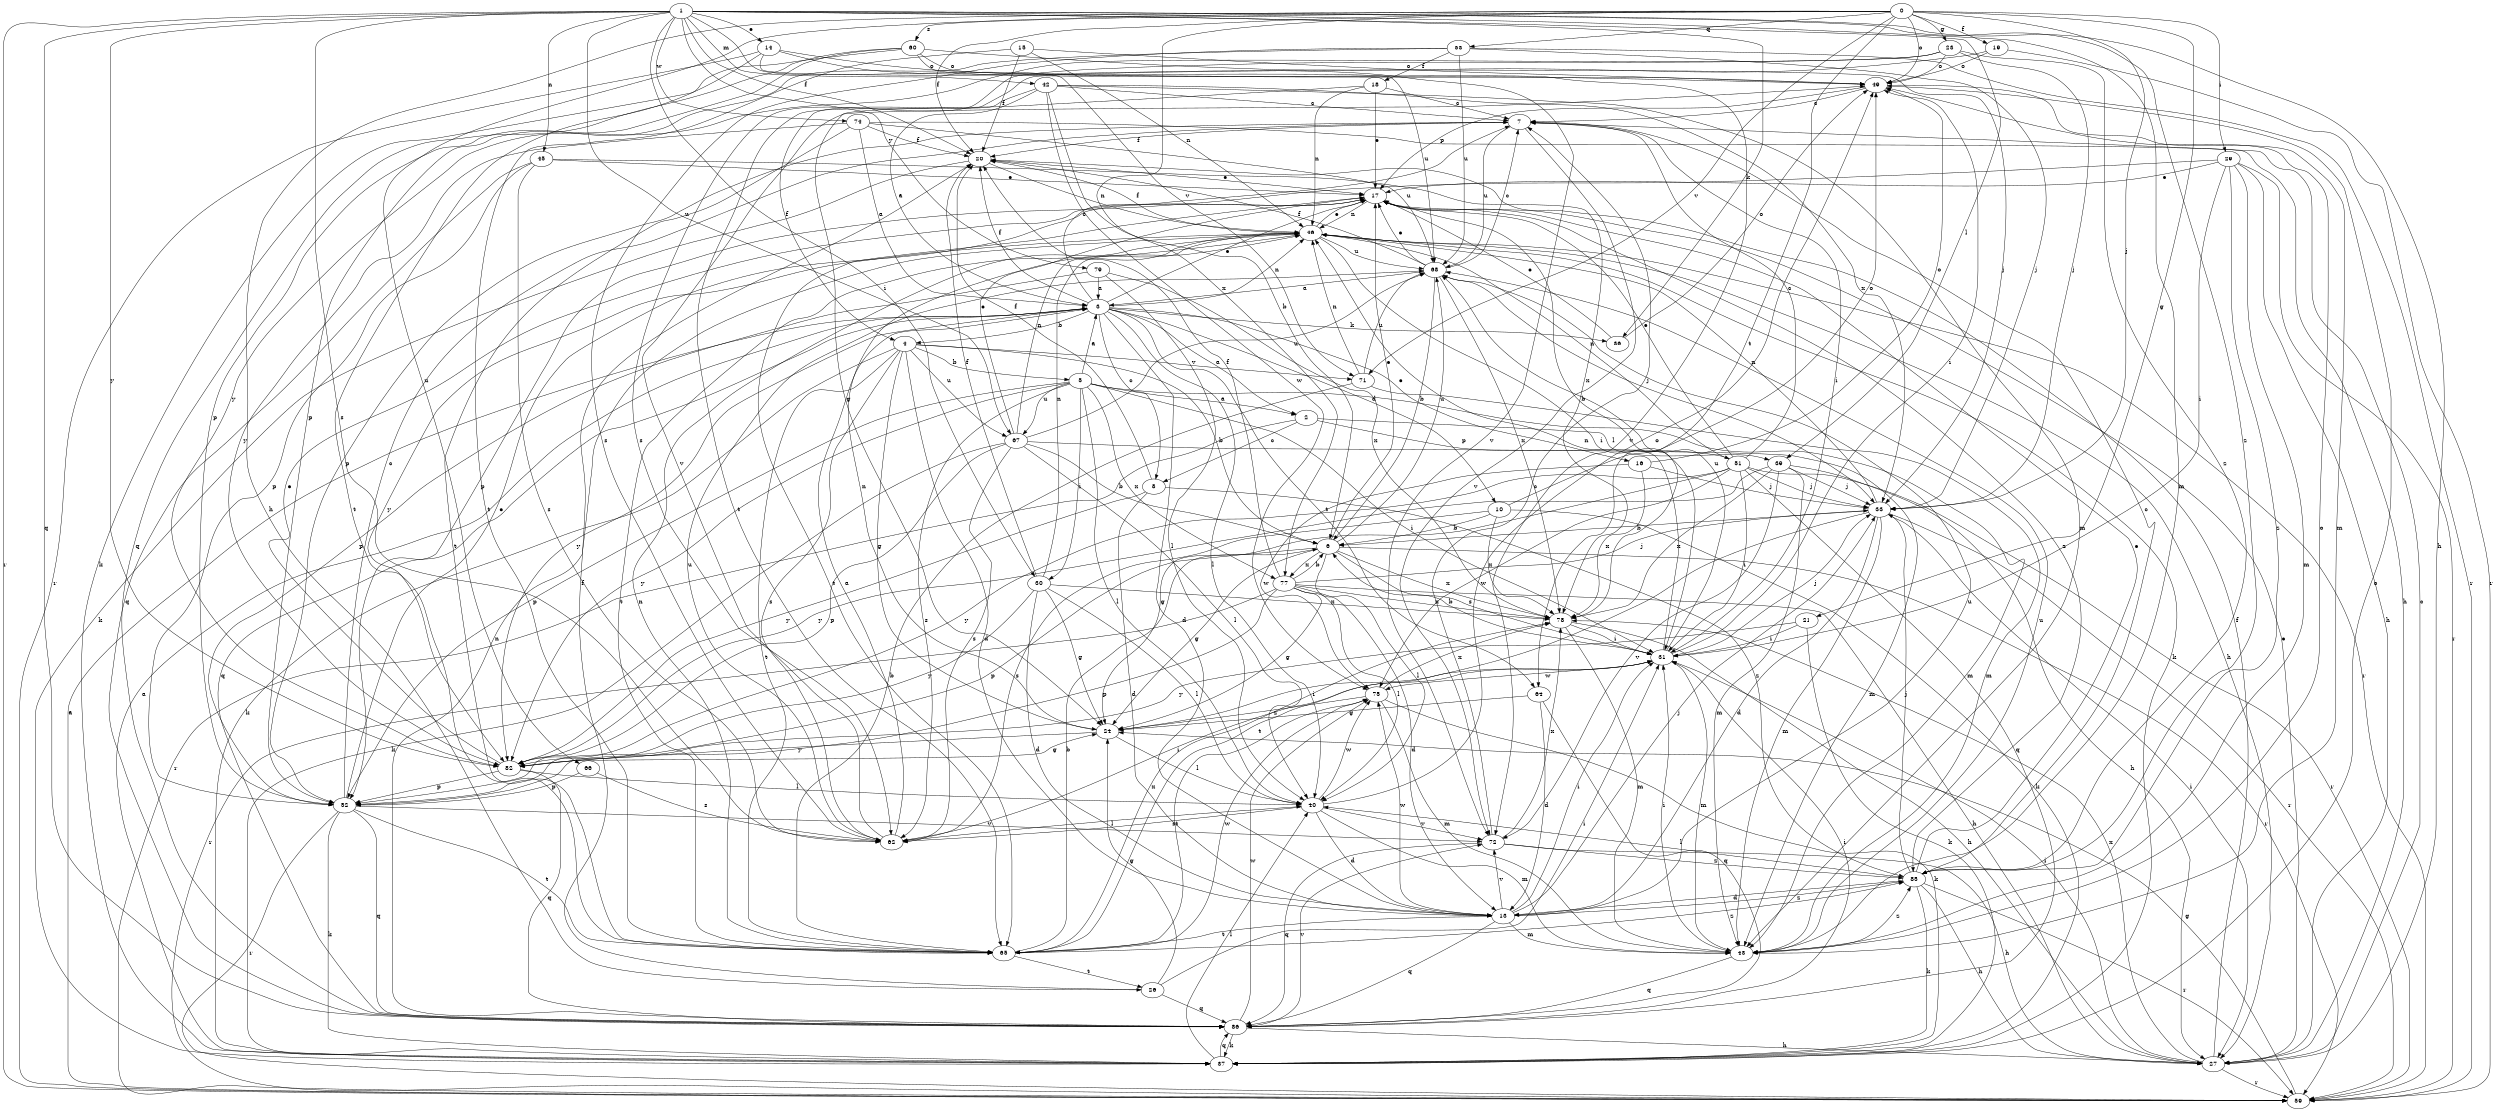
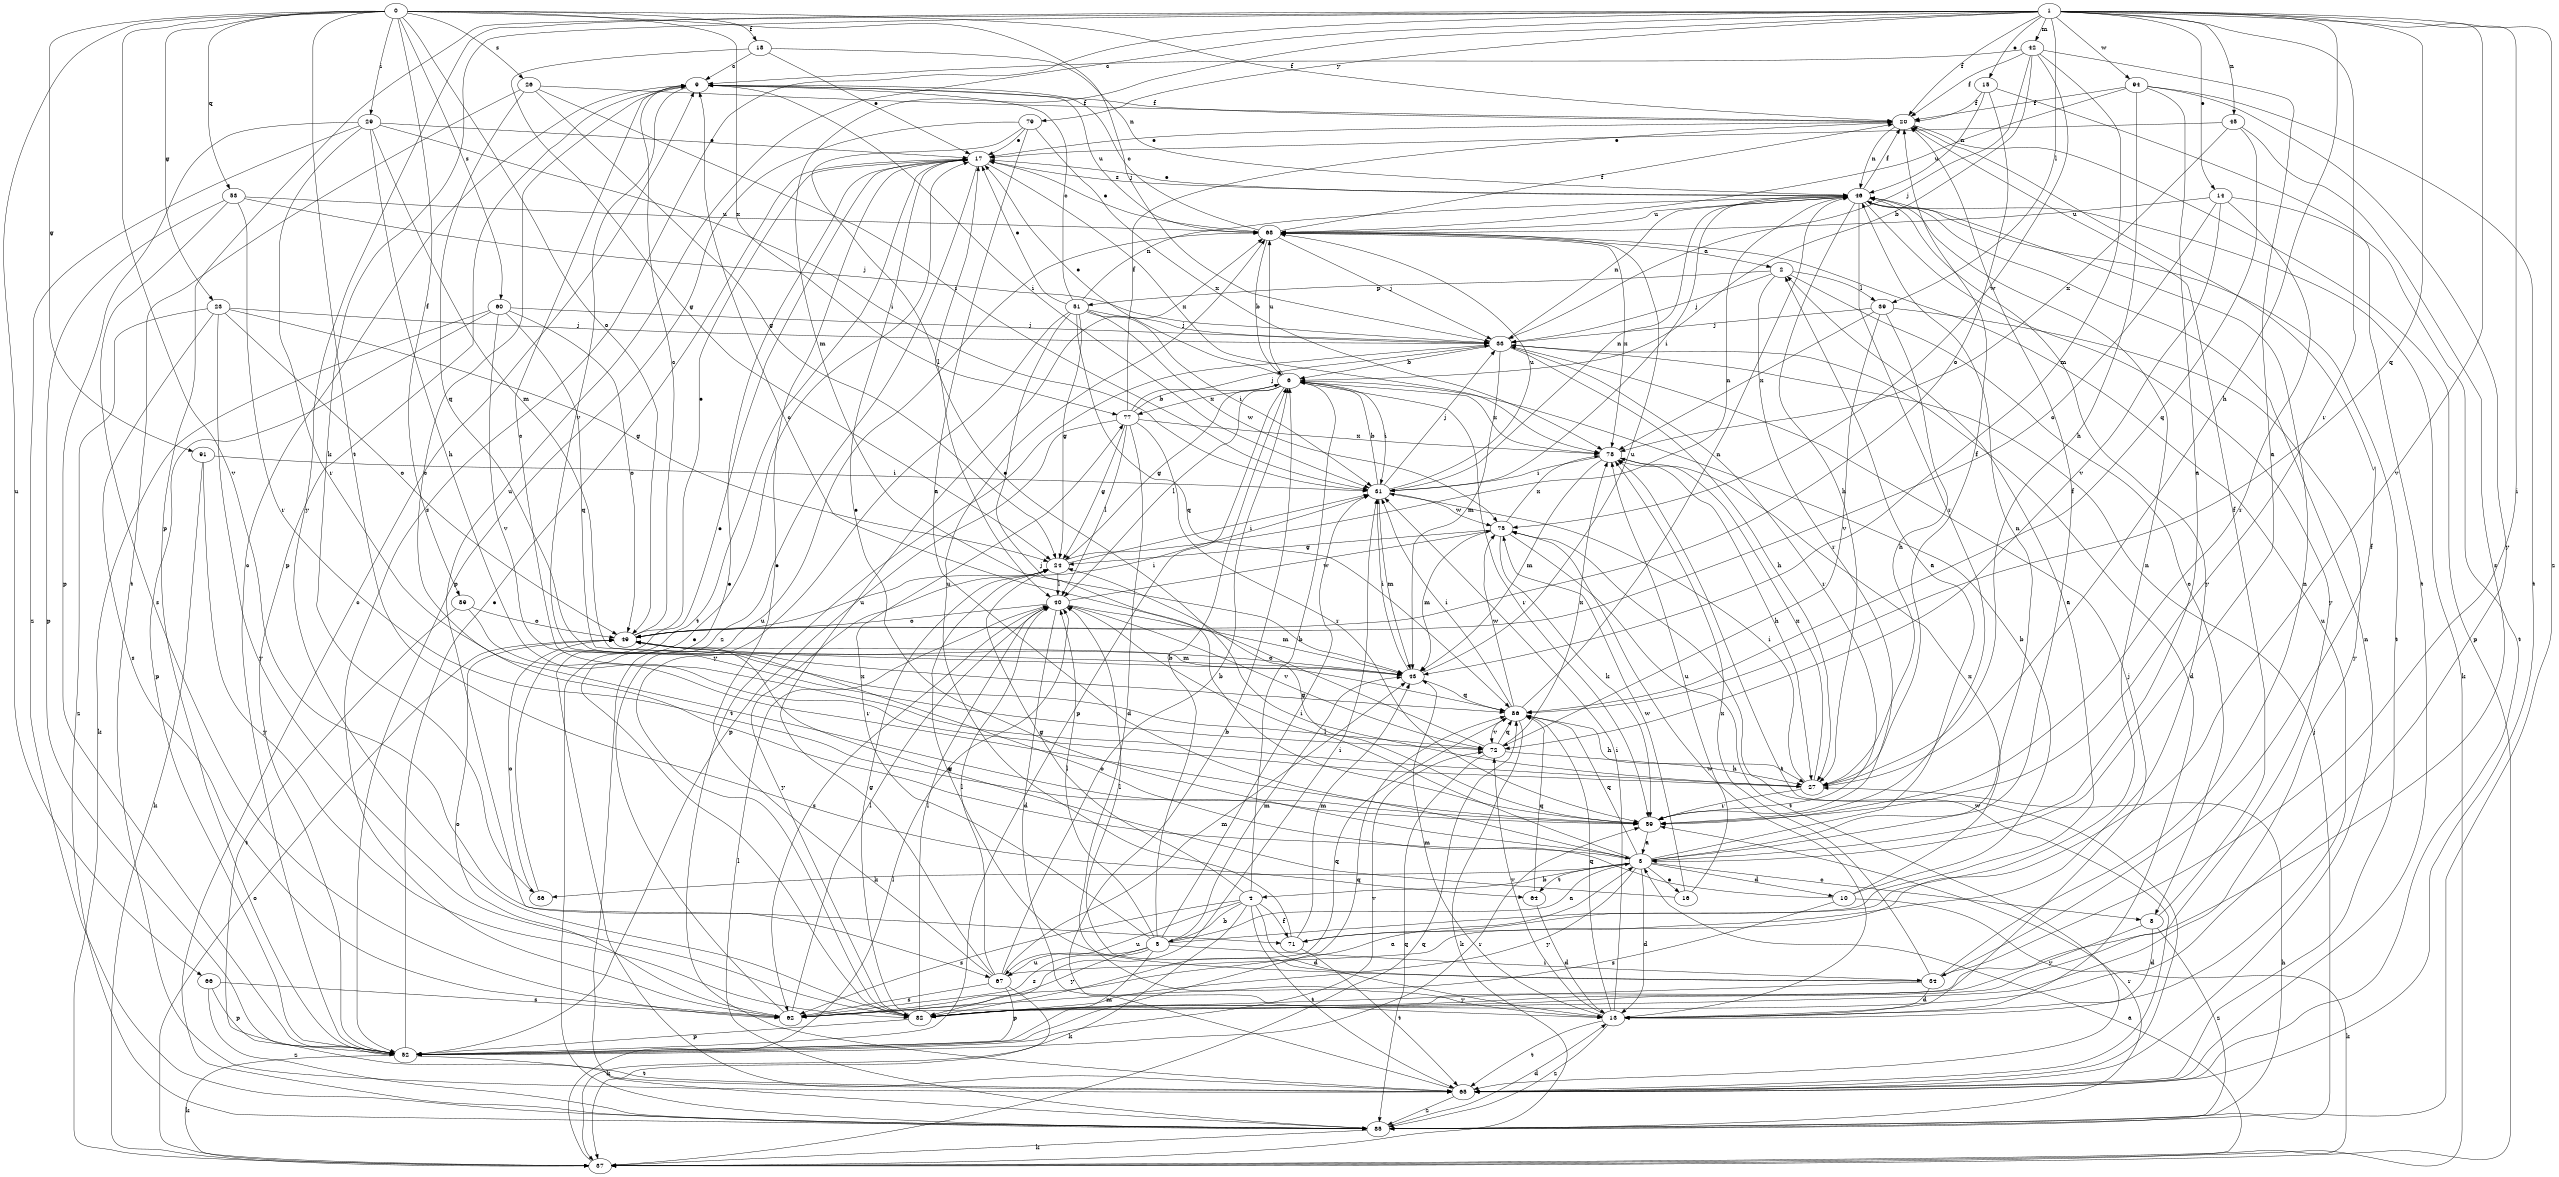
  strict digraph {
    0
    18
-   19
+   19 [label=89]
    20
-   21
+   21 [label=91]
    23
    26
    29
    33
    49
    53
    60
    64
    66
    71
    77
-   9 [label=7]
+   9
    17
    46
    24
    59
    65
    37
    82
    31
    62
    85
    n28 [label=86]
    27
    43
    52
    13
    6
    68
    72
    40
    78
    1
    14
    15
-   30
+   30 [label=34]
    36
    39
    42
    45
    67
-   74
+   74 [label=94]
    79
    3
    75
    2
    8
    51
    4
    10
    16
    5
-   53 -> 18 [label=f]
+   0 -> 18 [label=f]
    0 -> 19 [label=f]
    0 -> 20 [label=f]
    0 -> 21 [label=g]
    0 -> 23 [label=g]
-   0 -> 26 [label=h]
+   0 -> 26 [label=s]
    0 -> 29 [label=i]
    0 -> 33 [label=j]
    0 -> 49 [label=o]
    0 -> 53 [label=q]
    0 -> 60 [label=s]
    0 -> 64 [label=t]
    0 -> 66 [label=u]
    0 -> 71 [label=v]
    0 -> 77 [label=x]
    18 -> 9 [label=c]
    18 -> 17 [label=e]
    18 -> 46 [label=n]
    18 -> 24 [label=g]
    19 -> 49 [label=o]
    19 -> 59 [label=r]
    19 -> 65 [label=t]
    20 -> 17 [label=e]
    20 -> 46 [label=n]
-   20 -> 37 [label=k]
+   20 -> 37 [label=p]
    21 -> 37 [label=k]
    21 -> 82 [label=y]
    21 -> 31 [label=i]
    23 -> 33 [label=j]
    23 -> 49 [label=o]
-   64 -> 24 [label=g]
+   23 -> 24 [label=g]
    23 -> 82 [label=y]
    23 -> 62 [label=s]
    23 -> 85 [label=z]
    26 -> 20 [label=f]
    26 -> 24 [label=g]
-   65 -> 26 [label=t]
+   26 -> 65 [label=t]
    26 -> 31 [label=i]
    26 -> n28 [label=q]
    29 -> 17 [label=e]
    29 -> 59 [label=r]
    29 -> 31 [label=i]
    29 -> 85 [label=z]
    29 -> 27 [label=h]
    29 -> 43 [label=m]
    29 -> 52 [label=p]
    33 -> 46 [label=n]
    33 -> 59 [label=r]
    33 -> 65 [label=t]
-   33 -> 27 [label=i]
+   33 -> 27 [label=h]
    33 -> 43 [label=m]
    33 -> 13 [label=d]
    33 -> 6 [label=b]
    49 -> 9 [label=c]
-   49 -> 17 [label=p]
-   31 -> 49 [label=i]
+   49 -> 17 [label=e]
+   49 -> 31 [label=i]
    49 -> 43 [label=m]
    53 -> 33 [label=j]
    53 -> 59 [label=r]
    53 -> 62 [label=s]
    53 -> 52 [label=p]
    53 -> 68 [label=u]
    60 -> 33 [label=j]
    60 -> 49 [label=o]
    60 -> 37 [label=k]
    60 -> n28 [label=q]
    60 -> 52 [label=p]
    60 -> 72 [label=v]
    64 -> n28 [label=q]
    64 -> 13 [label=d]
    66 -> 62 [label=s]
    66 -> 52 [label=p]
    71 -> 46 [label=n]
-   71 -> 65 [label=b]
+   71 -> 65 [label=t]
    71 -> 43 [label=m]
    71 -> 68 [label=u]
    77 -> 20 [label=f]
    77 -> 33 [label=j]
    77 -> 24 [label=g]
    77 -> 59 [label=r]
-   77 -> 27 [label=h]
    77 -> 52 [label=p]
    77 -> 13 [label=d]
    77 -> 6 [label=b]
    77 -> 40 [label=l]
    77 -> 78 [label=x]
    9 -> 20 [label=f]
    9 -> 31 [label=i]
    9 -> 52 [label=p]
    9 -> 68 [label=u]
    9 -> 72 [label=v]
-   17 -> 46 [label=n]
+   17 -> 46 [label=s]
    17 -> 65 [label=t]
    17 -> 85 [label=z]
-   17 -> 78 [label=b]
+   17 -> 78 [label=x]
    46 -> 20 [label=f]
    46 -> 17 [label=e]
    46 -> 59 [label=r]
    46 -> 65 [label=t]
    46 -> 37 [label=k]
    46 -> 82 [label=y]
    46 -> 31 [label=i]
    46 -> 27 [label=h]
    46 -> 68 [label=u]
    24 -> 46 [label=n]
    24 -> 82 [label=y]
    24 -> 31 [label=i]
    24 -> 40 [label=l]
    59 -> 24 [label=g]
    59 -> 3 [label=a]
    65 -> 46 [label=n]
    65 -> 85 [label=z]
    65 -> 6 [label=b]
-   65 -> 78 [label=x]
+   65 -> 78 [label=t]
    65 -> 75 [label=w]
    37 -> 49 [label=o]
    37 -> n28 [label=q]
    37 -> 40 [label=l]
    37 -> 3 [label=a]
    82 -> 17 [label=e]
    82 -> 24 [label=g]
    82 -> n28 [label=q]
    82 -> 52 [label=p]
    82 -> 40 [label=l]
    31 -> 33 [label=j]
    31 -> 46 [label=n]
    31 -> 43 [label=m]
    31 -> 6 [label=b]
    31 -> 68 [label=u]
    31 -> 75 [label=w]
-   62 -> 49 [label=v]
+   62 -> 49 [label=o]
    62 -> 31 [label=i]
    62 -> 68 [label=u]
    62 -> 40 [label=l]
    62 -> 3 [label=a]
    85 -> 33 [label=j]
    85 -> 9 [label=c]
    85 -> 17 [label=e]
    85 -> 59 [label=r]
    85 -> 37 [label=k]
    85 -> 27 [label=h]
    85 -> 13 [label=d]
    85 -> 40 [label=l]
    n28 -> 46 [label=n]
    n28 -> 37 [label=k]
    n28 -> 31 [label=i]
    n28 -> 27 [label=h]
    n28 -> 72 [label=v]
    n28 -> 75 [label=w]
    27 -> 20 [label=f]
    27 -> 9 [label=c]
    27 -> 17 [label=e]
    27 -> 59 [label=r]
    27 -> 31 [label=i]
    27 -> 78 [label=x]
    43 -> 49 [label=o]
    43 -> 31 [label=i]
-   43 -> 85 [label=z]
+   66 -> 85 [label=z]
    43 -> n28 [label=q]
    43 -> 68 [label=u]
    52 -> 9 [label=c]
    52 -> 17 [label=e]
    52 -> 59 [label=r]
    52 -> 65 [label=t]
    52 -> 37 [label=k]
    52 -> n28 [label=q]
    52 -> 72 [label=v]
    13 -> 33 [label=j]
    13 -> 65 [label=t]
    13 -> 31 [label=i]
    13 -> 85 [label=z]
    13 -> n28 [label=q]
    13 -> 43 [label=m]
    13 -> 68 [label=u]
    13 -> 72 [label=v]
    13 -> 75 [label=w]
    6 -> 77 [label=x]
    6 -> 17 [label=e]
    6 -> 24 [label=g]
    6 -> 59 [label=r]
-   6 -> 31 [label=s]
+   6 -> 31 [label=i]
    6 -> 52 [label=p]
    6 -> 68 [label=u]
    6 -> 40 [label=l]
    6 -> 78 [label=x]
    68 -> 20 [label=f]
    68 -> 33 [label=j]
    68 -> 9 [label=c]
    68 -> 17 [label=e]
    68 -> 6 [label=b]
    68 -> 78 [label=x]
-   68 -> 3 [label=a]
+   68 -> 2 [label=a]
    72 -> 9 [label=c]
-   72 -> 85 [label=z]
+   72 -> 85 [label=q]
    72 -> n28 [label=q]
    72 -> 27 [label=h]
    72 -> 78 [label=x]
    40 -> 49 [label=o]
    40 -> 62 [label=s]
    40 -> 43 [label=m]
    40 -> 13 [label=d]
    40 -> 72 [label=v]
    40 -> 75 [label=w]
    78 -> 31 [label=i]
    78 -> 27 [label=h]
    78 -> 43 [label=m]
    1 -> 20 [label=f]
    1 -> 71 [label=v]
    1 -> 59 [label=r]
    1 -> 82 [label=y]
    1 -> 62 [label=s]
    1 -> 85 [label=z]
    1 -> n28 [label=q]
    1 -> 27 [label=h]
    1 -> 43 [label=m]
    1 -> 14 [label=e]
+   1 -> 15 [label=e]
    1 -> 30 [label=i]
    1 -> 36 [label=k]
    1 -> 39 [label=l]
    1 -> 42 [label=m]
    1 -> 45 [label=n]
    1 -> 67 [label=u]
    1 -> 74 [label=w]
    1 -> 79 [label=y]
    14 -> 49 [label=o]
    14 -> 59 [label=r]
    14 -> 65 [label=t]
    14 -> 68 [label=u]
    14 -> 72 [label=v]
    15 -> 20 [label=f]
    15 -> 49 [label=o]
    15 -> 46 [label=n]
    15 -> 65 [label=t]
    30 -> 20 [label=f]
    30 -> 46 [label=n]
    30 -> 24 [label=g]
    30 -> 82 [label=y]
    30 -> 13 [label=d]
    30 -> 40 [label=l]
    30 -> 78 [label=x]
    36 -> 49 [label=o]
    36 -> 17 [label=e]
    39 -> 33 [label=j]
    39 -> 82 [label=y]
    39 -> 27 [label=h]
-   39 -> 43 [label=m]
    39 -> 72 [label=v]
    39 -> 78 [label=x]
-   42 -> 4 [label=f]
-   42 -> 33 [label=x]
+   42 -> 20 [label=f]
+   42 -> 33 [label=j]
    42 -> 9 [label=c]
    42 -> 43 [label=m]
    42 -> 6 [label=b]
    42 -> 3 [label=a]
    42 -> 75 [label=w]
    45 -> 17 [label=e]
    45 -> 62 [label=s]
    45 -> n28 [label=q]
-   45 -> 52 [label=p]
+   1 -> 52 [label=p]
    45 -> 78 [label=x]
    67 -> 17 [label=e]
-   67 -> 46 [label=n]
+   67 -> 46 [label=y]
    67 -> 37 [label=k]
    67 -> 62 [label=s]
    67 -> 43 [label=m]
    67 -> 52 [label=p]
    67 -> 6 [label=b]
    67 -> 68 [label=u]
    67 -> 40 [label=l]
    74 -> 20 [label=f]
    74 -> 65 [label=t]
    74 -> 82 [label=y]
    74 -> 27 [label=h]
    74 -> 68 [label=u]
    74 -> 3 [label=a]
+   79 -> 17 [label=e]
    79 -> 52 [label=p]
    79 -> 40 [label=l]
    79 -> 78 [label=x]
    79 -> 3 [label=a]
    3 -> 20 [label=f]
    3 -> 64 [label=t]
    3 -> 9 [label=c]
    3 -> 17 [label=e]
    3 -> 46 [label=n]
    3 -> 82 [label=y]
    3 -> n28 [label=q]
    3 -> 13 [label=d]
    3 -> 40 [label=l]
    3 -> 36 [label=k]
    3 -> 2 [label=a]
    3 -> 8 [label=c]
    3 -> 4 [label=b]
    3 -> 10 [label=d]
    3 -> 16 [label=e]
-   75 -> 24 [label=z]
+   75 -> 24 [label=g]
    75 -> 65 [label=t]
-   75 -> 37 [label=k]
+   75 -> 59 [label=k]
    75 -> 43 [label=m]
    75 -> 78 [label=x]
    2 -> 59 [label=r]
    2 -> 39 [label=l]
    2 -> 8 [label=c]
    2 -> 51 [label=p]
    8 -> 20 [label=f]
    8 -> 82 [label=y]
    8 -> 85 [label=z]
    8 -> 13 [label=d]
    51 -> 33 [label=j]
    51 -> 9 [label=c]
    51 -> 17 [label=e]
    51 -> 46 [label=n]
    51 -> 24 [label=g]
-   51 -> 59 [label=r]
+   51 -> 59 [label=j]
    51 -> 82 [label=y]
    51 -> 31 [label=i]
    51 -> n28 [label=q]
    51 -> 75 [label=w]
-   4 -> 71 [label=v]
+   4 -> 71 [label=f]
    4 -> 24 [label=g]
    4 -> 65 [label=t]
    4 -> 37 [label=k]
    4 -> 62 [label=s]
    4 -> 13 [label=d]
    4 -> 6 [label=b]
    4 -> 67 [label=u]
    4 -> 5 [label=b]
    10 -> 49 [label=o]
    10 -> 37 [label=k]
    10 -> 62 [label=s]
    10 -> 6 [label=b]
    10 -> 78 [label=x]
-   16 -> 33 [label=j]
+   2 -> 33 [label=j]
    16 -> 49 [label=o]
-   16 -> 78 [label=x]
+   16 -> 78 [label=u]
    16 -> 75 [label=w]
    5 -> 77 [label=x]
    5 -> 82 [label=y]
    5 -> 31 [label=i]
    5 -> 62 [label=s]
    5 -> 43 [label=m]
-   5 -> 52 [label=p]
+   5 -> 52 [label=m]
+   5 -> 6 [label=b]
    5 -> 40 [label=l]
    5 -> 30 [label=i]
    5 -> 67 [label=u]
    5 -> 3 [label=a]
    5 -> 2 [label=a]
  }
